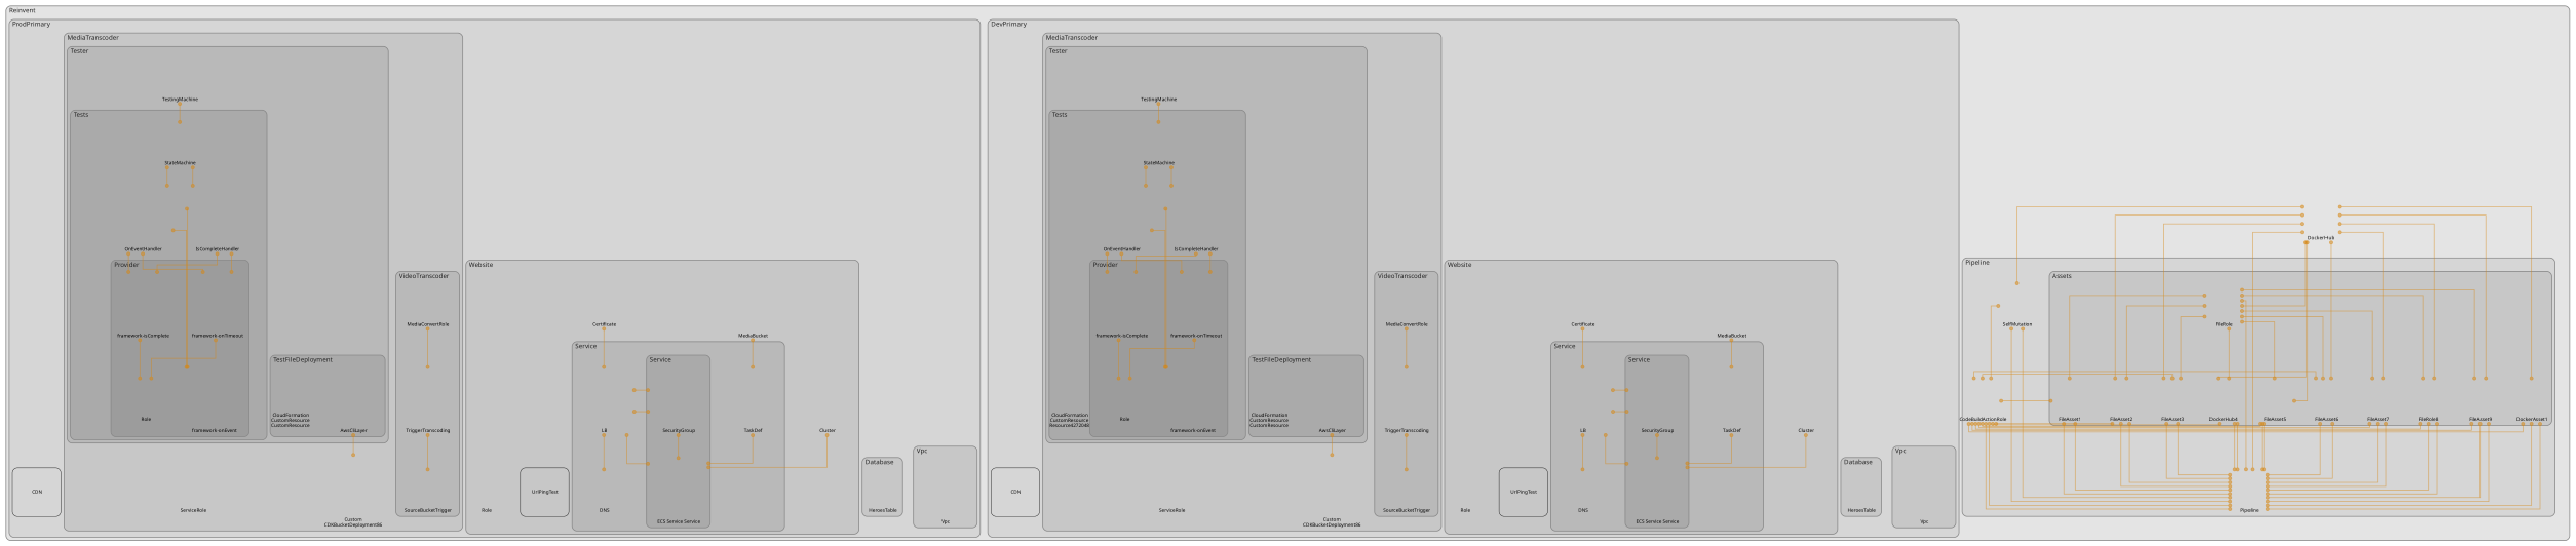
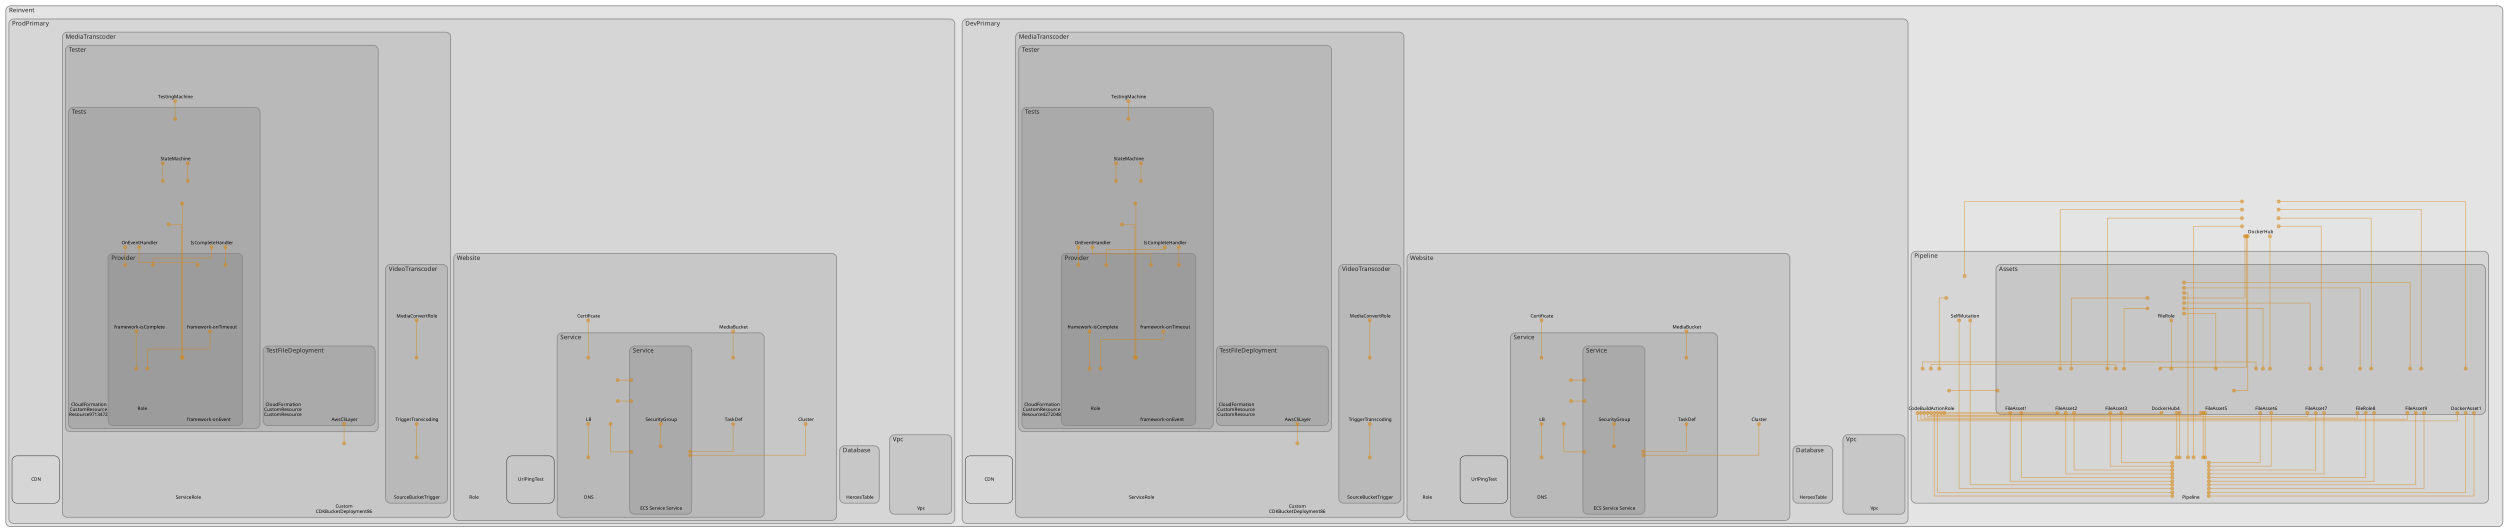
  digraph {
    compound=true
    fontcolor="#222222"
    fontname="Sans-Serif"
    fontsize=15
    nodesep=0.60
    rankdir=BT
    ranksep=0.75
    splines=ortho
    node [fixedsize=true fontname="Sans-Serif" fontsize=12 labelloc=b margin=8 penwidth=0 shape="node" style=rounded]
    edge [arrowhead=dot arrowtail=dot color="#D5871488" dir=both penwidth=2]
    n1 [height=1.466 label=" DockerAsset1" width=1.2]
    n2 [height=1.466 label=" FileRole" width=1.2]
    n3 [height=1.466 label=" FileAsset1" width=1.2]
    n4 [height=1.466 label=" FileAsset2" width=1.2]
    n5 [height=1.466 label=" FileAsset3" width=1.2]
    n6 [height=1.466 label=DockerHub4 width=1.2]
    n7 [height=1.466 label=" FileAsset5" width=1.2]
    n8 [height=1.466 label=" FileAsset6" width=1.2]
    n9 [height=1.466 label=" FileAsset7" width=1.2]
    n10 [height=1.466 label=FileRole8 width=1.2]
    n11 [height=1.466 label=" FileAsset9" width=1.2]
    n12 [height=1.466 label=" Pipeline" width=1.2]
    n13 [height=1.466 label=" CodeBuildActionRole" width=1.2]
    n14 [height=1.466 label=" SelfMutation" width=1.2]
    n15 [height=2.266 label=" Vpc" width=2]
    n16 [height=1.466 label=" HeroesTable" width=1.2]
    n17 [height=2.266 label=" ECS Service Service" width=2]
    n18 [height=2.266 label=" SecurityGroup" width=2]
    n19 [height=2.266 label=" LB" width=2]
    n20 [height=1.466 label=" DNS" width=1.2]
    n21 [height=2.266 label=" TaskDef" width=2]
    n22 [height=2.266 label=" Cluster" width=2]
    n23 [height=2.266 label=" MediaBucket" width=2]
    n24 [height=1.466 label=" Certificate" width=1.2]
    n25 [height=1.7 label=" UrlPingTest" labelloc=c shape=box width=1.7 penwidth=""]
    n26 [height=1.466 label=" Role" width=1.2]
    n27 [height=1.466 label=" MediaConvertRole" width=1.2]
    n28 [height=2.266 label=" TriggerTranscoding" width=2]
    n29 [height=1.466 label=" SourceBucketTrigger" width=1.2]
    n30 [height=2.266 label=" AwsCliLayer" width=2]
    n31 [height=1.898 label=" CloudFormation\nCustomResource\nCustomResource" width=1.2]
    n32 [height=2.266 label=" framework-onEvent" width=2]
    n33 [height=2.266 label=" framework-isComplete" width=2]
    n34 [height=2.266 label=" framework-onTimeout" width=2]
    n35 [height=1.466 label=" Role" width=1.2]
    n36 [height=1.466 label=" StateMachine" width=1.2]
    n37 [height=2.266 label=" OnEventHandler" width=2]
    n38 [height=2.266 label=" IsCompleteHandler" width=2]
    n39 [height=1.898 label=" CloudFormation\nCustomResource\nResource4272048" width=1.2]
    n40 [height=1.466 label=" TestingMachine" width=1.2]
    n41 [height=2.4819999999999998 label=" Custom \nCDKBucketDeployment86" width=2]
    n42 [height=1.466 label=" ServiceRole" width=1.2]
    n43 [height=1.7 label=" CDN" labelloc=c shape=box width=1.7 penwidth=""]
    n44 [height=2.266 label=" Vpc" width=2]
    n45 [height=1.466 label=" HeroesTable" width=1.2]
    n46 [height=2.266 label=" ECS Service Service" width=2]
    n47 [height=2.266 label=" SecurityGroup" width=2]
    n48 [height=2.266 label=" LB" width=2]
    n49 [height=1.466 label=" DNS" width=1.2]
    n50 [height=2.266 label=" TaskDef" width=2]
    n51 [height=2.266 label=" Cluster" width=2]
    n52 [height=2.266 label=" MediaBucket" width=2]
    n53 [height=1.466 label=" Certificate" width=1.2]
    n54 [height=1.7 label=" UrlPingTest" labelloc=c shape=box width=1.7 penwidth=""]
    n55 [height=1.466 label=" Role" width=1.2]
    n56 [height=1.466 label=" MediaConvertRole" width=1.2]
    n57 [height=2.266 label=" TriggerTranscoding" width=2]
    n58 [height=1.466 label=" SourceBucketTrigger" width=1.2]
    n59 [height=2.266 label=" AwsCliLayer" width=2]
    n60 [height=1.898 label=" CloudFormation\nCustomResource\nCustomResource" width=1.2]
    n61 [height=2.266 label=" framework-onEvent" width=2]
    n62 [height=2.266 label=" framework-isComplete" width=2]
    n63 [height=2.266 label=" framework-onTimeout" width=2]
    n64 [height=1.466 label=" Role" width=1.2]
    n65 [height=1.466 label=" StateMachine" width=1.2]
    n66 [height=2.266 label=" OnEventHandler" width=2]
    n67 [height=2.266 label=" IsCompleteHandler" width=2]
+   n68 [height=1.898 label=" CloudFormation\nCustomResource\nResource9713472" width=1.2]
    n69 [height=1.466 label=" TestingMachine" width=1.2]
    n70 [height=2.4819999999999998 label=" Custom \nCDKBucketDeployment86" width=2]
    n71 [height=1.466 label=" ServiceRole" width=1.2]
    n72 [height=1.7 label=" CDN" labelloc=c shape=box width=1.7 penwidth=""]
    n73 [height=1.466 label=" DockerHub" width=1.2]
    subgraph sub_1 {
      subgraph cluster_2 {
        fillcolor="#e4e4e4"
        fontsize=16
        label=Reinvent
        labeljust=l
        labelloc=b
        pencolor="#888888"
        penwidth=2
        style="filled,rounded"
        n73
        subgraph cluster_3 {
          fillcolor="#d6d6d6"
          fontsize=16
          label=Pipeline
          labeljust=l
          labelloc=b
          pencolor="#888888"
          penwidth=2
          style="filled,rounded"
          n12
          n13
          n14
          subgraph cluster_4 {
            fillcolor="#c7c7c7"
            fontsize=16
            label=Assets
            labeljust=l
            labelloc=b
            pencolor="#888888"
            penwidth=2
            style="filled,rounded"
            n1
            n2
            n3
            n4
            n5
            n6
            n7
            n8
            n9
            n10
            n11
          }
        }
        subgraph cluster_5 {
          fillcolor="#d6d6d6"
          fontsize=16
          label=DevPrimary
          labeljust=l
          labelloc=b
          pencolor="#888888"
          penwidth=2
          style="filled,rounded"
          n43
          subgraph cluster_6 {
            fillcolor="#c7c7c7"
            fontsize=16
            label=Vpc
            labeljust=l
            labelloc=b
            pencolor="#888888"
            penwidth=2
            style="filled,rounded"
            n15
          }
          subgraph cluster_7 {
            fillcolor="#c7c7c7"
            fontsize=16
            label=Database
            labeljust=l
            labelloc=b
            pencolor="#888888"
            penwidth=2
            style="filled,rounded"
            n16
          }
          subgraph cluster_8 {
            fillcolor="#c7c7c7"
            fontsize=16
            label=Website
            labeljust=l
            labelloc=b
            pencolor="#888888"
            penwidth=2
            style="filled,rounded"
            n22
            n23
            n24
            n25
            n26
            subgraph cluster_9 {
              fillcolor="#b9b9b9"
              fontsize=16
              label=Service
              labeljust=l
              labelloc=b
              pencolor="#888888"
              penwidth=2
              style="filled,rounded"
              n19
              n20
              n21
              subgraph cluster_10 {
                fillcolor="#aaaaaa"
                fontsize=16
                label=Service
                labeljust=l
                labelloc=b
                pencolor="#888888"
                penwidth=2
                style="filled,rounded"
                n17
                n18
              }
            }
          }
          subgraph cluster_11 {
            fillcolor="#c7c7c7"
            fontsize=16
            label=MediaTranscoder
            labeljust=l
            labelloc=b
            pencolor="#888888"
            penwidth=2
            style="filled,rounded"
            n41
            n42
            subgraph cluster_12 {
              fillcolor="#b9b9b9"
              fontsize=16
              label=VideoTranscoder
              labeljust=l
              labelloc=b
              pencolor="#888888"
              penwidth=2
              style="filled,rounded"
              n27
              n28
              n29
            }
            subgraph cluster_13 {
              fillcolor="#b9b9b9"
              fontsize=16
              label=Tester
              labeljust=l
              labelloc=b
              pencolor="#888888"
              penwidth=2
              style="filled,rounded"
              n40
              subgraph cluster_14 {
                fillcolor="#aaaaaa"
                fontsize=16
                label=TestFileDeployment
                labeljust=l
                labelloc=b
                pencolor="#888888"
                penwidth=2
                style="filled,rounded"
                n30
                n31
              }
              subgraph cluster_15 {
                fillcolor="#aaaaaa"
                fontsize=16
                label=Tests
                labeljust=l
                labelloc=b
                pencolor="#888888"
                penwidth=2
                style="filled,rounded"
                n36
                n37
                n38
                n39
                subgraph cluster_16 {
                  fillcolor="#9c9c9c"
                  fontsize=16
                  label=Provider
                  labeljust=l
                  labelloc=b
                  pencolor="#888888"
                  penwidth=2
                  style="filled,rounded"
                  n32
                  n33
                  n34
                  n35
                }
              }
            }
          }
        }
        subgraph cluster_17 {
          fillcolor="#d6d6d6"
          fontsize=16
          label=ProdPrimary
          labeljust=l
          labelloc=b
          pencolor="#888888"
          penwidth=2
          style="filled,rounded"
          n72
          subgraph cluster_18 {
            fillcolor="#c7c7c7"
            fontsize=16
            label=Vpc
            labeljust=l
            labelloc=b
            pencolor="#888888"
            penwidth=2
            style="filled,rounded"
            n44
          }
          subgraph cluster_19 {
            fillcolor="#c7c7c7"
            fontsize=16
            label=Database
            labeljust=l
            labelloc=b
            pencolor="#888888"
            penwidth=2
            style="filled,rounded"
            n45
          }
          subgraph cluster_20 {
            fillcolor="#c7c7c7"
            fontsize=16
            label=Website
            labeljust=l
            labelloc=b
            pencolor="#888888"
            penwidth=2
            style="filled,rounded"
            n51
            n52
            n53
            n54
            n55
            subgraph cluster_21 {
              fillcolor="#b9b9b9"
              fontsize=16
              label=Service
              labeljust=l
              labelloc=b
              pencolor="#888888"
              penwidth=2
              style="filled,rounded"
              n48
              n49
              n50
              subgraph cluster_22 {
                fillcolor="#aaaaaa"
                fontsize=16
                label=Service
                labeljust=l
                labelloc=b
                pencolor="#888888"
                penwidth=2
                style="filled,rounded"
                n46
                n47
              }
            }
          }
          subgraph cluster_23 {
            fillcolor="#c7c7c7"
            fontsize=16
            label=MediaTranscoder
            labeljust=l
            labelloc=b
            pencolor="#888888"
            penwidth=2
            style="filled,rounded"
            n70
            n71
            subgraph cluster_24 {
              fillcolor="#b9b9b9"
              fontsize=16
              label=VideoTranscoder
              labeljust=l
              labelloc=b
              pencolor="#888888"
              penwidth=2
              style="filled,rounded"
              n56
              n57
              n58
            }
            subgraph cluster_25 {
              fillcolor="#b9b9b9"
              fontsize=16
              label=Tester
              labeljust=l
              labelloc=b
              pencolor="#888888"
              penwidth=2
              style="filled,rounded"
              n69
              subgraph cluster_26 {
                fillcolor="#aaaaaa"
                fontsize=16
                label=TestFileDeployment
                labeljust=l
                labelloc=b
                pencolor="#888888"
                penwidth=2
                style="filled,rounded"
                n59
                n60
              }
              subgraph cluster_27 {
                fillcolor="#aaaaaa"
                fontsize=16
                label=Tests
                labeljust=l
                labelloc=b
                pencolor="#888888"
                penwidth=2
                style="filled,rounded"
                n65
                n66
                n67
+               n68
                subgraph cluster_28 {
                  fillcolor="#9c9c9c"
                  fontsize=16
                  label=Provider
                  labeljust=l
                  labelloc=b
                  pencolor="#888888"
                  penwidth=2
                  style="filled,rounded"
                  n61
                  n62
                  n63
                  n64
                }
              }
            }
          }
        }
      }
    }
    n1 -> n12
    n1 -> n73
    n2 -> n12
    n2 -> n73
-   n3 -> n2
    n3 -> n12
    n4 -> n2
    n4 -> n12
    n4 -> n73
    n5 -> n2
    n5 -> n12
    n5 -> n73
    n6 -> n2
    n6 -> n12
    n6 -> n73
    n7 -> n2
    n7 -> n12
    n7 -> n73
    n8 -> n2
    n8 -> n12
    n8 -> n73
    n9 -> n2
    n9 -> n12
    n9 -> n73
    n10 -> n2
    n10 -> n12
    n10 -> n73
    n11 -> n2
    n11 -> n12
    n11 -> n73
    n12 -> n1
    n12 -> n3
    n12 -> n4
    n12 -> n5
    n12 -> n6
    n12 -> n7
    n12 -> n8
    n12 -> n9
    n12 -> n10
    n12 -> n11
    n12 -> n13
    n12 -> n14
    n12 -> n73
    n13 -> n1
    n13 -> n3
    n13 -> n4
    n13 -> n5
    n13 -> n6
    n13 -> n7
    n13 -> n8
    n13 -> n9
    n13 -> n10
    n13 -> n11
    n13 -> n12
    n13 -> n14
    n14 -> n12
    n14 -> n73
    n17 -> n18
    n17 -> n19
    n17 -> n21
    n17 -> n22
    n18 -> n19
    n19 -> n18
    n19 -> n24
    n20 -> n19
    n21 -> n23
    n28 -> n27
    n29 -> n28
    n32 -> n37
    n32 -> n38
    n33 -> n37
    n33 -> n38
    n34 -> n37
    n34 -> n38
    n35 -> n33
    n35 -> n34
    n36 -> n40
    n37 -> n36
    n38 -> n36
    n41 -> n30
    n46 -> n47
    n46 -> n48
    n46 -> n50
    n46 -> n51
    n47 -> n48
    n48 -> n47
    n48 -> n53
    n49 -> n48
    n50 -> n52
    n57 -> n56
    n58 -> n57
    n61 -> n66
    n61 -> n67
    n62 -> n66
    n62 -> n67
    n63 -> n66
    n63 -> n67
    n64 -> n62
    n64 -> n63
    n65 -> n69
    n66 -> n65
    n67 -> n65
    n70 -> n59
  }
